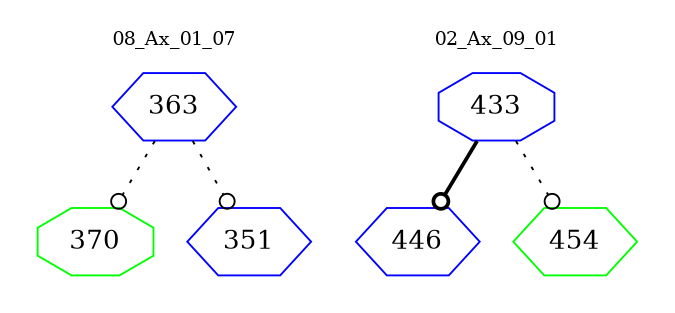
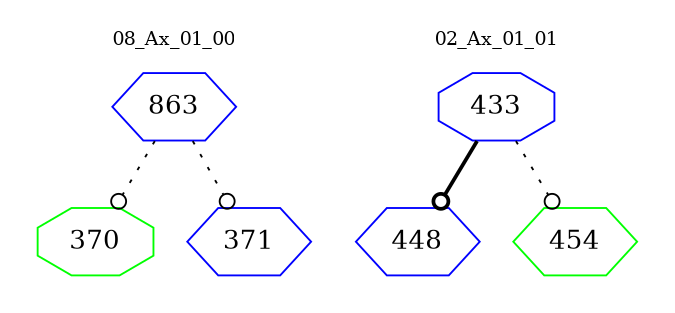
  digraph {
    node [color=blue shape=hexagon]
    edge [arrowhead=odot color=black style=dotted]
-   n1 [label=363]
+   n1 [label=863]
    n2 [color=green label=370 shape=octagon]
-   n3 [label=351]
+   n3 [label=371]
    n4 [label=433 shape=octagon]
-   n5 [label=446]
+   n5 [label=448]
    n6 [color=green label=454]
    subgraph cluster_1 {
      color=white
      fontsize=10
-     label="08_Ax_01_07"
+     label="08_Ax_01_00"
      n1
      n2
      n3
    }
    subgraph cluster_2 {
      color=white
      fontsize=10
-     label="02_Ax_09_01"
+     label="02_Ax_01_01"
      n4
      n5
      n6
    }
    n1 -> n2
    n1 -> n3
    n4 -> n5 [style=bold]
    n4 -> n6
  }
